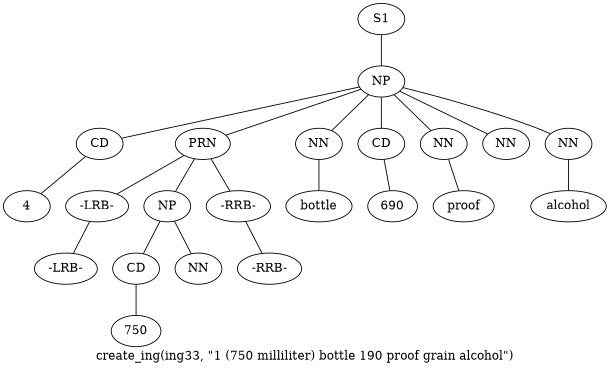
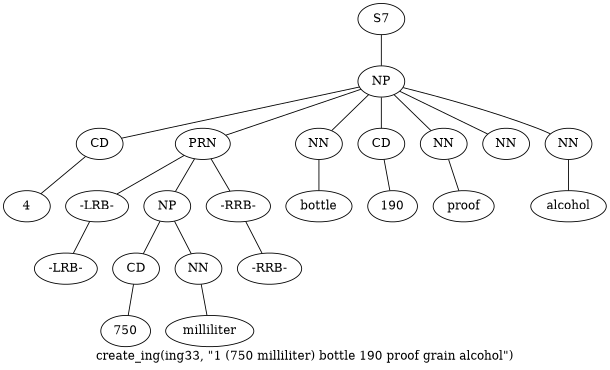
  graph {
    label="create_ing(ing33, \"1 (750 milliliter) bottle 190 proof grain alcohol\")"
-   n1 [label=S1]
+   n1 [label=S7]
    n2 [label=NP]
    n3 [label=CD]
    n4 [label=PRN]
    n5 [label=NN]
    n6 [label=CD]
    n7 [label=NN]
    n8 [label=NN]
    n9 [label=NN]
    n10 [label=4]
    n11 [label="-LRB-"]
    n12 [label=NP]
    n13 [label="-RRB-"]
    n14 [label=bottle]
-   n15 [label=690]
+   n15 [label=190]
    n16 [label=proof]
    n17 [label=alcohol]
    n18 [label="-LRB-"]
    n19 [label=CD]
    n20 [label=NN]
    n21 [label="-RRB-"]
    n22 [label=750]
+   n23 [label=milliliter]
    n1 -- n2
    n2 -- n3
    n2 -- n4
    n2 -- n5
    n2 -- n6
    n2 -- n7
    n2 -- n8
    n2 -- n9
    n3 -- n10
    n4 -- n11
    n4 -- n12
    n4 -- n13
    n5 -- n14
    n6 -- n15
    n7 -- n16
    n9 -- n17
    n11 -- n18
    n12 -- n19
    n12 -- n20
    n13 -- n21
    n19 -- n22
+   n20 -- n23
  }
